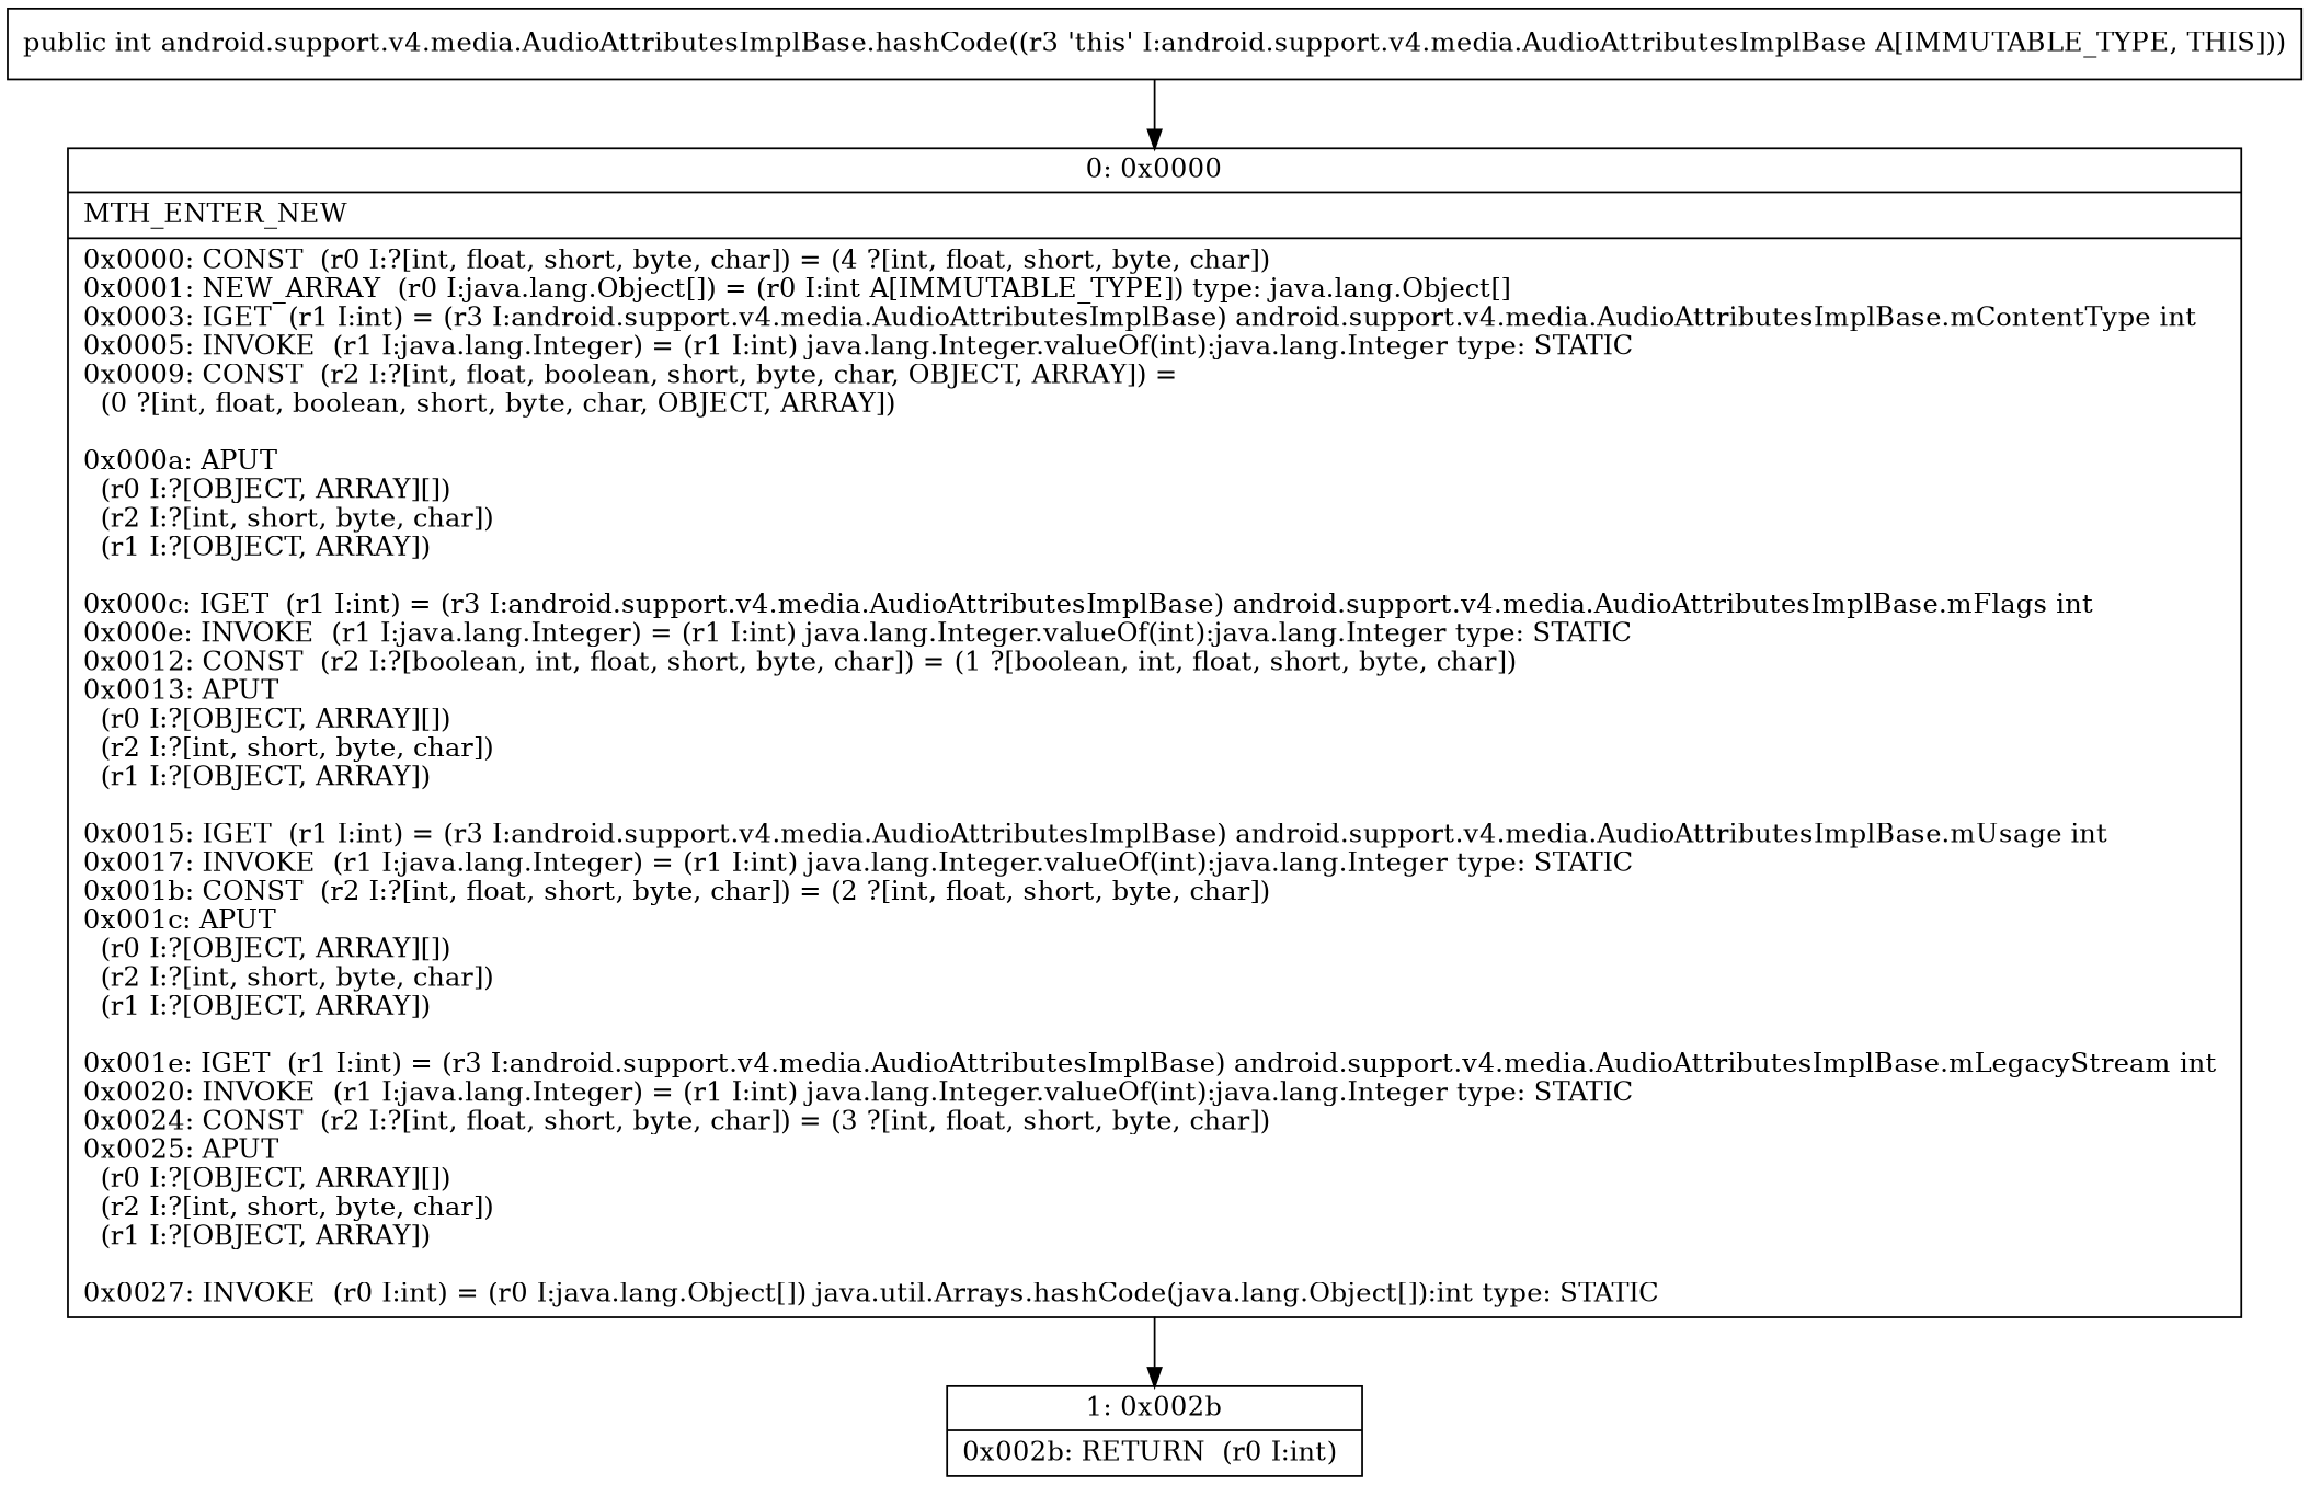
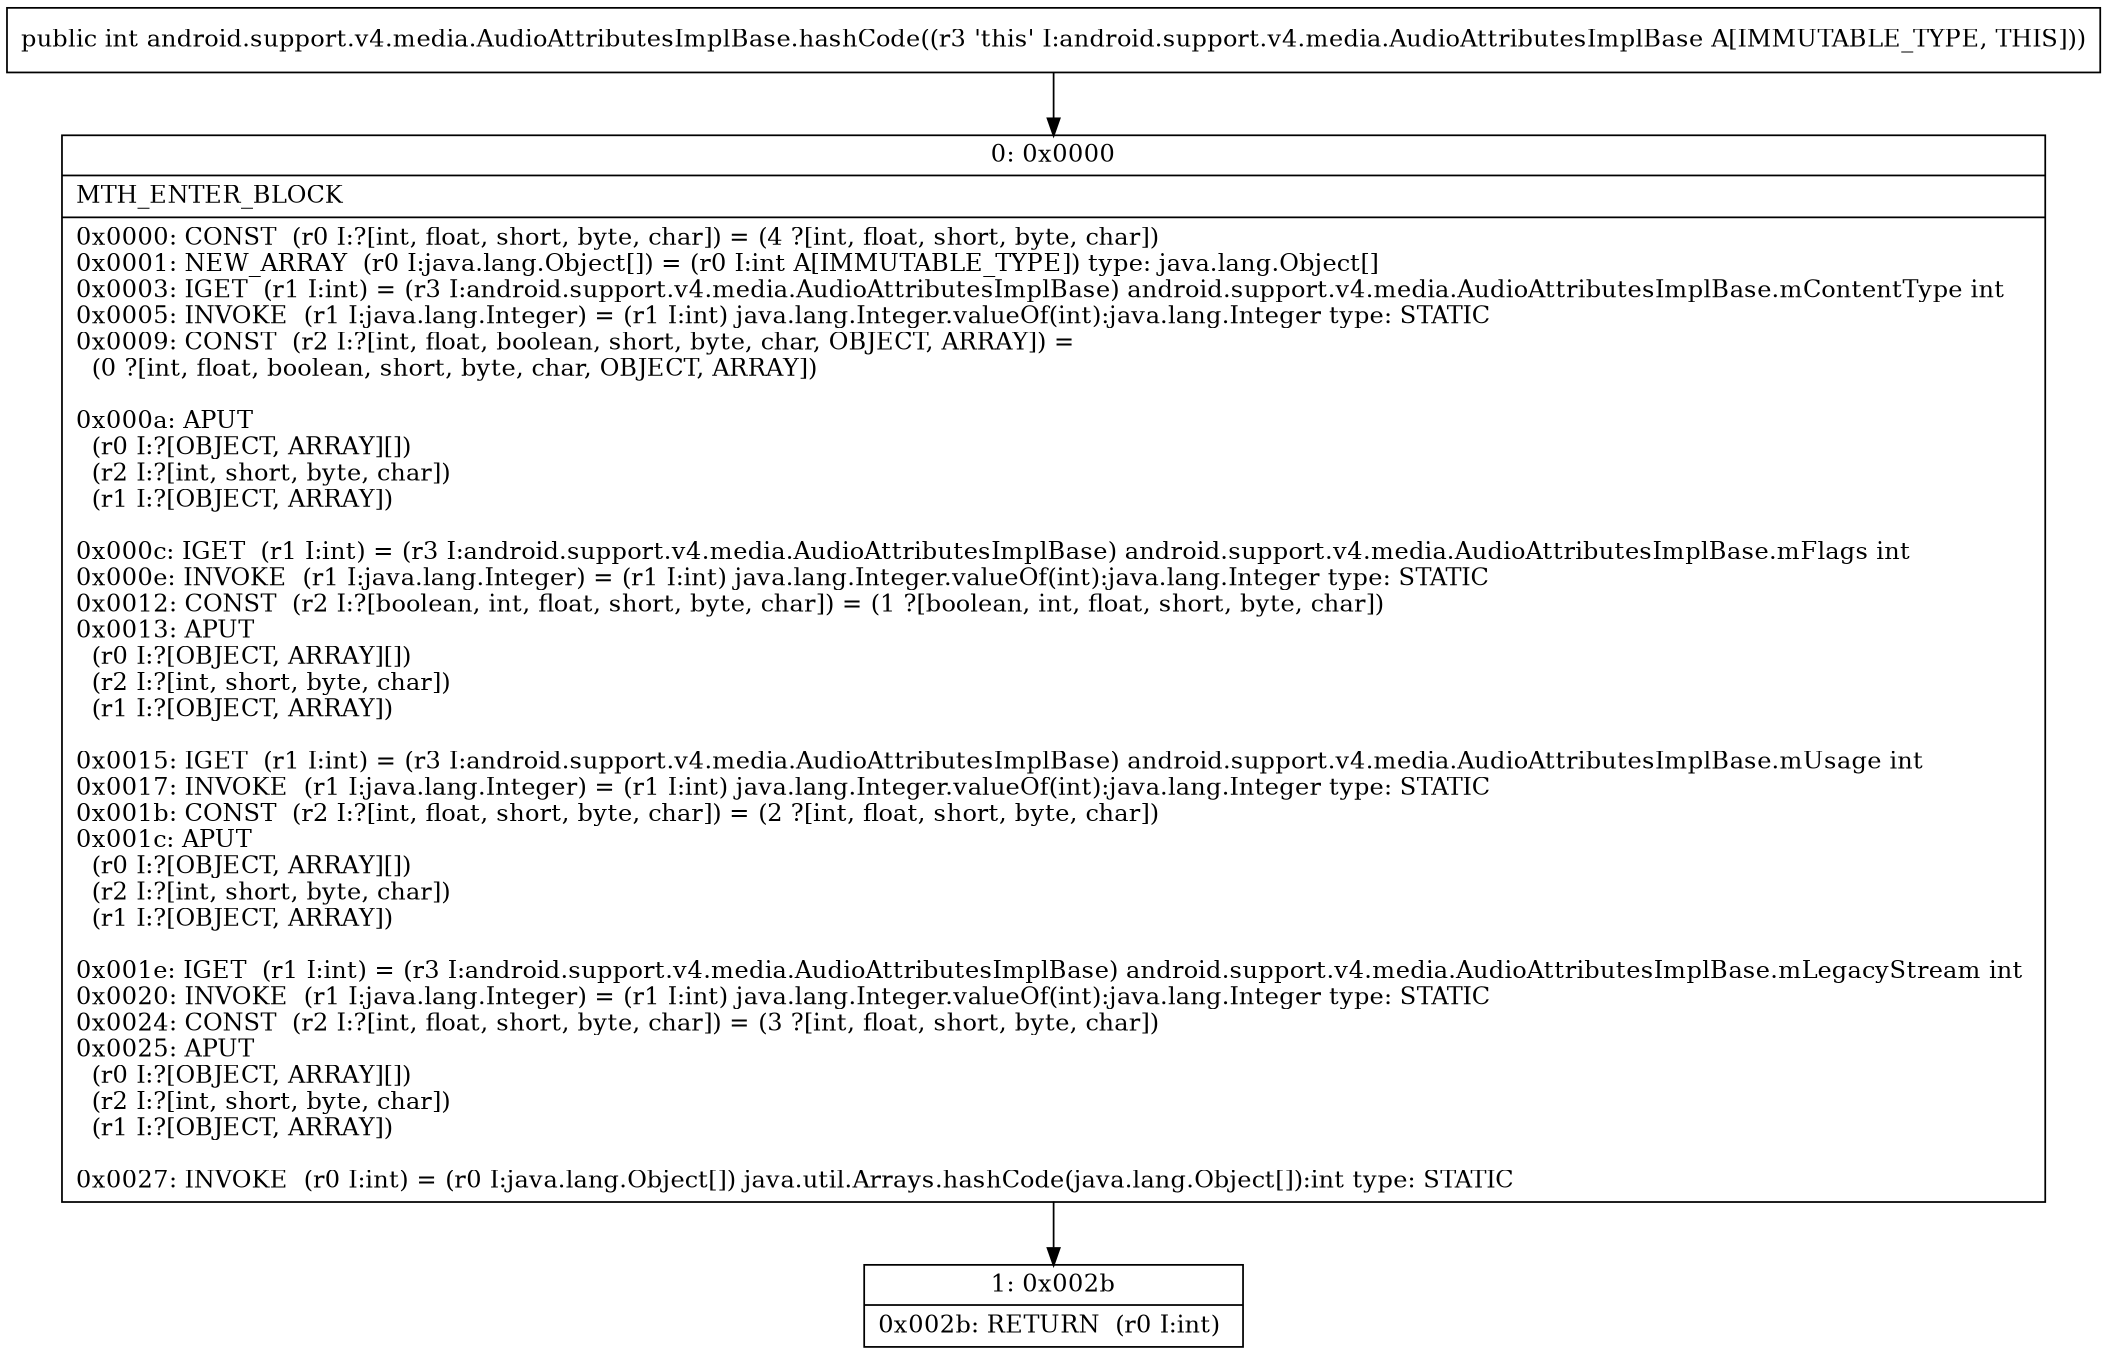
  digraph {
    node [shape=record]
-   n1 [label="{0\:\ 0x0000|MTH_ENTER_NEW\l|0x0000: CONST  (r0 I:?[int, float, short, byte, char]) = (4 ?[int, float, short, byte, char]) \l0x0001: NEW_ARRAY  (r0 I:java.lang.Object[]) = (r0 I:int A[IMMUTABLE_TYPE]) type: java.lang.Object[] \l0x0003: IGET  (r1 I:int) = (r3 I:android.support.v4.media.AudioAttributesImplBase) android.support.v4.media.AudioAttributesImplBase.mContentType int \l0x0005: INVOKE  (r1 I:java.lang.Integer) = (r1 I:int) java.lang.Integer.valueOf(int):java.lang.Integer type: STATIC \l0x0009: CONST  (r2 I:?[int, float, boolean, short, byte, char, OBJECT, ARRAY]) = \l  (0 ?[int, float, boolean, short, byte, char, OBJECT, ARRAY])\l \l0x000a: APUT  \l  (r0 I:?[OBJECT, ARRAY][])\l  (r2 I:?[int, short, byte, char])\l  (r1 I:?[OBJECT, ARRAY])\l \l0x000c: IGET  (r1 I:int) = (r3 I:android.support.v4.media.AudioAttributesImplBase) android.support.v4.media.AudioAttributesImplBase.mFlags int \l0x000e: INVOKE  (r1 I:java.lang.Integer) = (r1 I:int) java.lang.Integer.valueOf(int):java.lang.Integer type: STATIC \l0x0012: CONST  (r2 I:?[boolean, int, float, short, byte, char]) = (1 ?[boolean, int, float, short, byte, char]) \l0x0013: APUT  \l  (r0 I:?[OBJECT, ARRAY][])\l  (r2 I:?[int, short, byte, char])\l  (r1 I:?[OBJECT, ARRAY])\l \l0x0015: IGET  (r1 I:int) = (r3 I:android.support.v4.media.AudioAttributesImplBase) android.support.v4.media.AudioAttributesImplBase.mUsage int \l0x0017: INVOKE  (r1 I:java.lang.Integer) = (r1 I:int) java.lang.Integer.valueOf(int):java.lang.Integer type: STATIC \l0x001b: CONST  (r2 I:?[int, float, short, byte, char]) = (2 ?[int, float, short, byte, char]) \l0x001c: APUT  \l  (r0 I:?[OBJECT, ARRAY][])\l  (r2 I:?[int, short, byte, char])\l  (r1 I:?[OBJECT, ARRAY])\l \l0x001e: IGET  (r1 I:int) = (r3 I:android.support.v4.media.AudioAttributesImplBase) android.support.v4.media.AudioAttributesImplBase.mLegacyStream int \l0x0020: INVOKE  (r1 I:java.lang.Integer) = (r1 I:int) java.lang.Integer.valueOf(int):java.lang.Integer type: STATIC \l0x0024: CONST  (r2 I:?[int, float, short, byte, char]) = (3 ?[int, float, short, byte, char]) \l0x0025: APUT  \l  (r0 I:?[OBJECT, ARRAY][])\l  (r2 I:?[int, short, byte, char])\l  (r1 I:?[OBJECT, ARRAY])\l \l0x0027: INVOKE  (r0 I:int) = (r0 I:java.lang.Object[]) java.util.Arrays.hashCode(java.lang.Object[]):int type: STATIC \l}"]
+   n1 [label="{0\:\ 0x0000|MTH_ENTER_BLOCK\l|0x0000: CONST  (r0 I:?[int, float, short, byte, char]) = (4 ?[int, float, short, byte, char]) \l0x0001: NEW_ARRAY  (r0 I:java.lang.Object[]) = (r0 I:int A[IMMUTABLE_TYPE]) type: java.lang.Object[] \l0x0003: IGET  (r1 I:int) = (r3 I:android.support.v4.media.AudioAttributesImplBase) android.support.v4.media.AudioAttributesImplBase.mContentType int \l0x0005: INVOKE  (r1 I:java.lang.Integer) = (r1 I:int) java.lang.Integer.valueOf(int):java.lang.Integer type: STATIC \l0x0009: CONST  (r2 I:?[int, float, boolean, short, byte, char, OBJECT, ARRAY]) = \l  (0 ?[int, float, boolean, short, byte, char, OBJECT, ARRAY])\l \l0x000a: APUT  \l  (r0 I:?[OBJECT, ARRAY][])\l  (r2 I:?[int, short, byte, char])\l  (r1 I:?[OBJECT, ARRAY])\l \l0x000c: IGET  (r1 I:int) = (r3 I:android.support.v4.media.AudioAttributesImplBase) android.support.v4.media.AudioAttributesImplBase.mFlags int \l0x000e: INVOKE  (r1 I:java.lang.Integer) = (r1 I:int) java.lang.Integer.valueOf(int):java.lang.Integer type: STATIC \l0x0012: CONST  (r2 I:?[boolean, int, float, short, byte, char]) = (1 ?[boolean, int, float, short, byte, char]) \l0x0013: APUT  \l  (r0 I:?[OBJECT, ARRAY][])\l  (r2 I:?[int, short, byte, char])\l  (r1 I:?[OBJECT, ARRAY])\l \l0x0015: IGET  (r1 I:int) = (r3 I:android.support.v4.media.AudioAttributesImplBase) android.support.v4.media.AudioAttributesImplBase.mUsage int \l0x0017: INVOKE  (r1 I:java.lang.Integer) = (r1 I:int) java.lang.Integer.valueOf(int):java.lang.Integer type: STATIC \l0x001b: CONST  (r2 I:?[int, float, short, byte, char]) = (2 ?[int, float, short, byte, char]) \l0x001c: APUT  \l  (r0 I:?[OBJECT, ARRAY][])\l  (r2 I:?[int, short, byte, char])\l  (r1 I:?[OBJECT, ARRAY])\l \l0x001e: IGET  (r1 I:int) = (r3 I:android.support.v4.media.AudioAttributesImplBase) android.support.v4.media.AudioAttributesImplBase.mLegacyStream int \l0x0020: INVOKE  (r1 I:java.lang.Integer) = (r1 I:int) java.lang.Integer.valueOf(int):java.lang.Integer type: STATIC \l0x0024: CONST  (r2 I:?[int, float, short, byte, char]) = (3 ?[int, float, short, byte, char]) \l0x0025: APUT  \l  (r0 I:?[OBJECT, ARRAY][])\l  (r2 I:?[int, short, byte, char])\l  (r1 I:?[OBJECT, ARRAY])\l \l0x0027: INVOKE  (r0 I:int) = (r0 I:java.lang.Object[]) java.util.Arrays.hashCode(java.lang.Object[]):int type: STATIC \l}"]
    n2 [label="{1\:\ 0x002b|0x002b: RETURN  (r0 I:int) \l}"]
    n3 [label="{public int android.support.v4.media.AudioAttributesImplBase.hashCode((r3 'this' I:android.support.v4.media.AudioAttributesImplBase A[IMMUTABLE_TYPE, THIS])) }"]
    n1 -> n2
    n3 -> n1
  }
